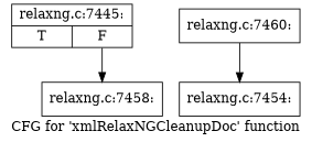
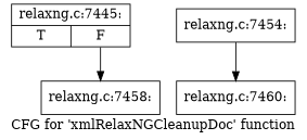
  digraph {
    label="CFG for 'xmlRelaxNGCleanupDoc' function"
    node [shape=record]
    n1 [label="{relaxng.c:7445:|{<s0>T|<s1>F}}"]
    n2 [label="{relaxng.c:7458:}"]
    n3 [label="{relaxng.c:7454:}"]
    n4 [label="{relaxng.c:7460:}"]
    n1 -> n2 [tailport=s1]
-   n4 -> n3
+   n3 -> n4
  }
